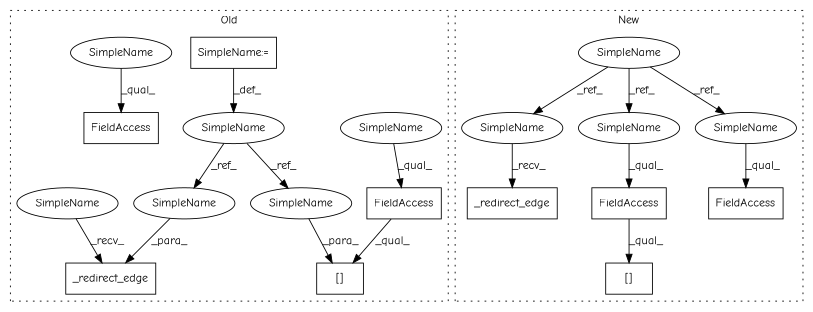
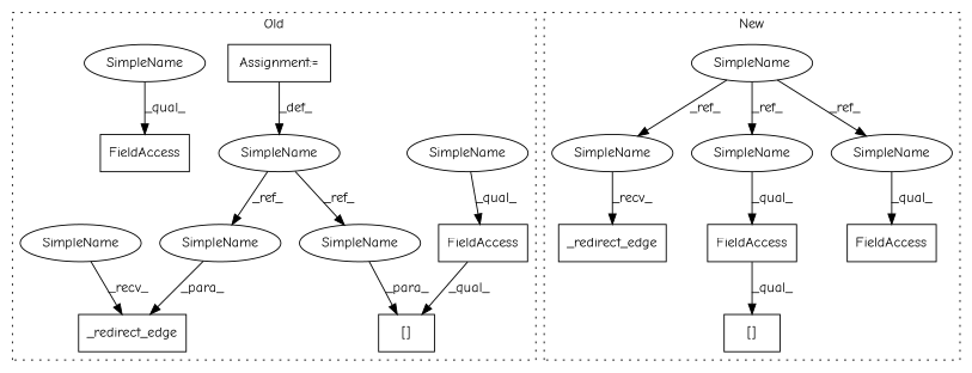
  digraph {
    fontname="Comic Neue"
    node [a=42 l=4 s=10952 shape=ellipse fontname="Comic Neue"]
    edge [fontname="Comic Neue"]
    n1 [a=32 l="15,1" label=_redirect_edge s="11000,11067" shape=box]
    n2 [a=22 l=13 label=FieldAccess shape=box]
    n3 [a=22 l=13 label=FieldAccess s=10879 shape=box]
    n4 [a=2 l="14,1" label="[]" s="10879,10902" shape=box]
    n5 [l=9 label=SimpleName s=10591]
-   n6 [a=7 l=1 label="SimpleName:=" s=10600 shape=box]
+   n6 [a=7 l=1 label="Assignment:=" s=10600 shape=box]
    n7 [label=SimpleName s=10879]
    n8 [label=SimpleName]
    n9 [label=SimpleName s=10995]
    n10 [l=9 label=SimpleName s=11015]
    n11 [l=9 label=SimpleName s=10893]
    n12 [a=32 l="15,1" label=_redirect_edge s="10283,10338" shape=box]
    n13 [label=SimpleName s=9109]
    n14 [a=22 l=15 label=FieldAccess s=10047 shape=box]
    n15 [a=2 l="16,1" label="[]" s="10047,10066" shape=box]
    n16 [a=22 l=15 label=FieldAccess s=9794 shape=box]
    n17 [label=SimpleName s=10278]
    n18 [label=SimpleName s=10047]
    n19 [label=SimpleName s=9794]
    subgraph cluster_1 {
      label=Old
      style=dotted
      n1
      n2
      n3
      n4
      n5
      n6
      n7
      n8
      n9
      n10
      n11
    }
    subgraph cluster_2 {
      label=New
      style=dotted
      n12
      n13
      n14
      n15
      n16
      n17
      n18
      n19
    }
    n3 -> n4 [label=_qual_]
    n5 -> n10 [label=_ref_]
    n5 -> n11 [label=_ref_]
    n6 -> n5 [label=_def_]
    n7 -> n3 [label=_qual_]
    n8 -> n2 [label=_qual_]
    n9 -> n1 [label=_recv_]
    n10 -> n1 [label=_para_]
    n11 -> n4 [label=_para_]
    n13 -> n17 [label=_ref_]
    n13 -> n18 [label=_ref_]
    n13 -> n19 [label=_ref_]
    n14 -> n15 [label=_qual_]
    n17 -> n12 [label=_recv_]
    n18 -> n14 [label=_qual_]
    n19 -> n16 [label=_qual_]
  }
